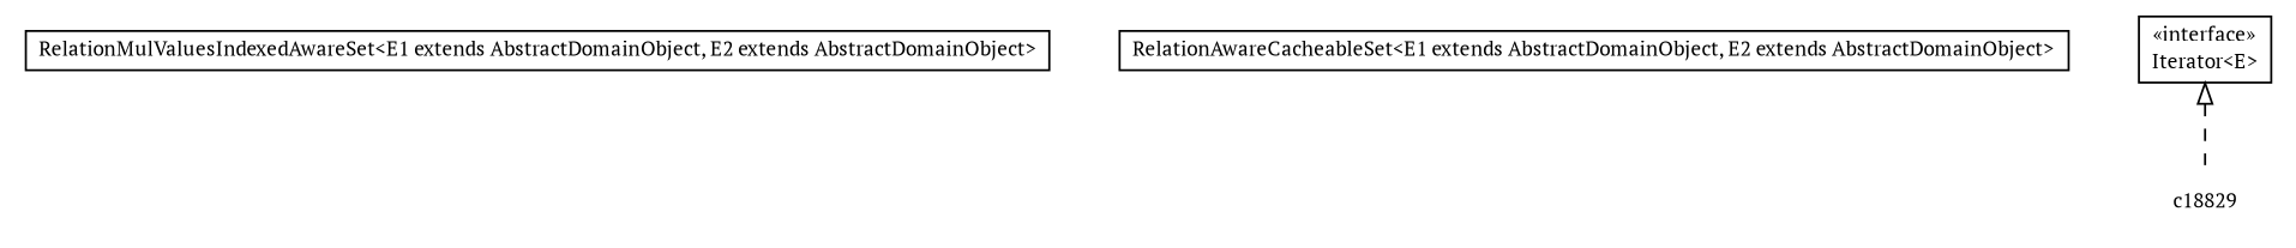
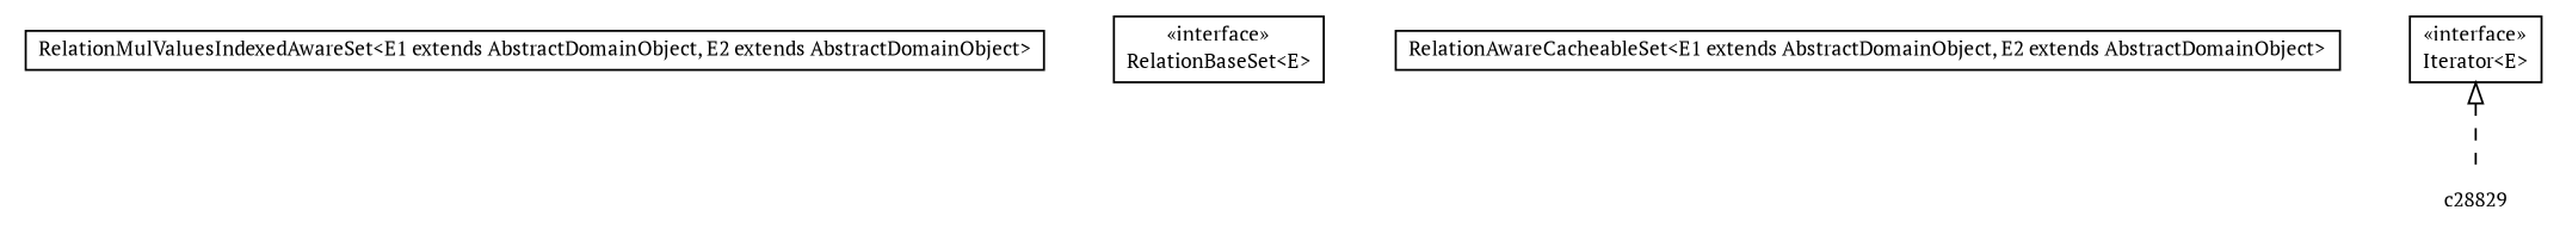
  digraph {
    nodesep=0.25
    ranksep=0.5
    fontname="PT Serif"
    node [fontcolor=black fontname="PT Serif" fontsize=10.0 shape=plaintext]
    n1 [label=<<table title="pt.ist.fenixframework.dml.RelationMulValuesIndexedAwareSet" border="0" cellborder="1" cellspacing="0" cellpadding="2" port="p" href="../RelationMulValuesIndexedAwareSet.html"> 		<tr><td><table border="0" cellspacing="0" cellpadding="1"> <tr><td align="center" balign="center"> RelationMulValuesIndexedAwareSet&lt;E1 extends AbstractDomainObject, E2 extends AbstractDomainObject&gt; </td></tr> 		</table></td></tr> 		</table>>]
+   n2 [label=<<table title="pt.ist.fenixframework.dml.runtime.RelationBaseSet" border="0" cellborder="1" cellspacing="0" cellpadding="2" port="p" href="./RelationBaseSet.html"> 		<tr><td><table border="0" cellspacing="0" cellpadding="1"> <tr><td align="center" balign="center"> &#171;interface&#187; </td></tr> <tr><td align="center" balign="center"> RelationBaseSet&lt;E&gt; </td></tr> 		</table></td></tr> 		</table>>]
    n3 [label=<<table title="pt.ist.fenixframework.backend.infinispan.RelationAwareCacheableSet" border="0" cellborder="1" cellspacing="0" cellpadding="2" port="p" href="../../backend/infinispan/RelationAwareCacheableSet.html"> 		<tr><td><table border="0" cellspacing="0" cellpadding="1"> <tr><td align="center" balign="center"> RelationAwareCacheableSet&lt;E1 extends AbstractDomainObject, E2 extends AbstractDomainObject&gt; </td></tr> 		</table></td></tr> 		</table>>]
    n4 [label=<<table title="java.util.Iterator" border="0" cellborder="1" cellspacing="0" cellpadding="2" port="p" href="http://java.sun.com/j2se/1.4.2/docs/api/java/util/Iterator.html"> 		<tr><td><table border="0" cellspacing="0" cellpadding="1"> <tr><td align="center" balign="center"> &#171;interface&#187; </td></tr> <tr><td align="center" balign="center"> Iterator&lt;E&gt; </td></tr> 		</table></td></tr> 		</table>>]
-   c28829 [fontsize=10 label=c18829 fontcolor=""]
+   c28829 [fontsize=10 fontcolor=""]
    n4 -> c28829 [arrowtail=empty dir=back fontname="PT Serif" fontsize=10 headport=p labelfontname=Helvetica labelfontsize=10 style=dashed tailport=p]
  }
